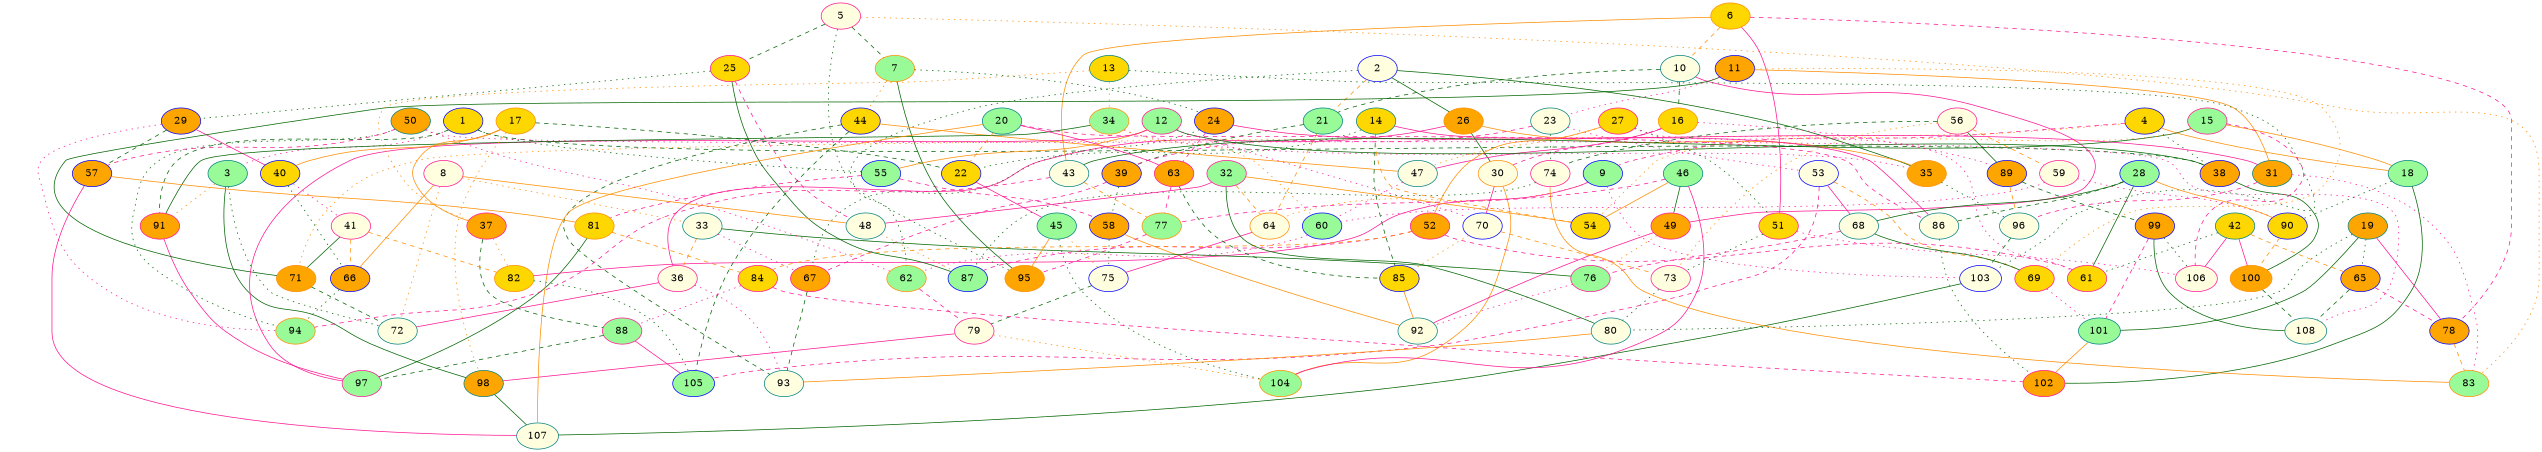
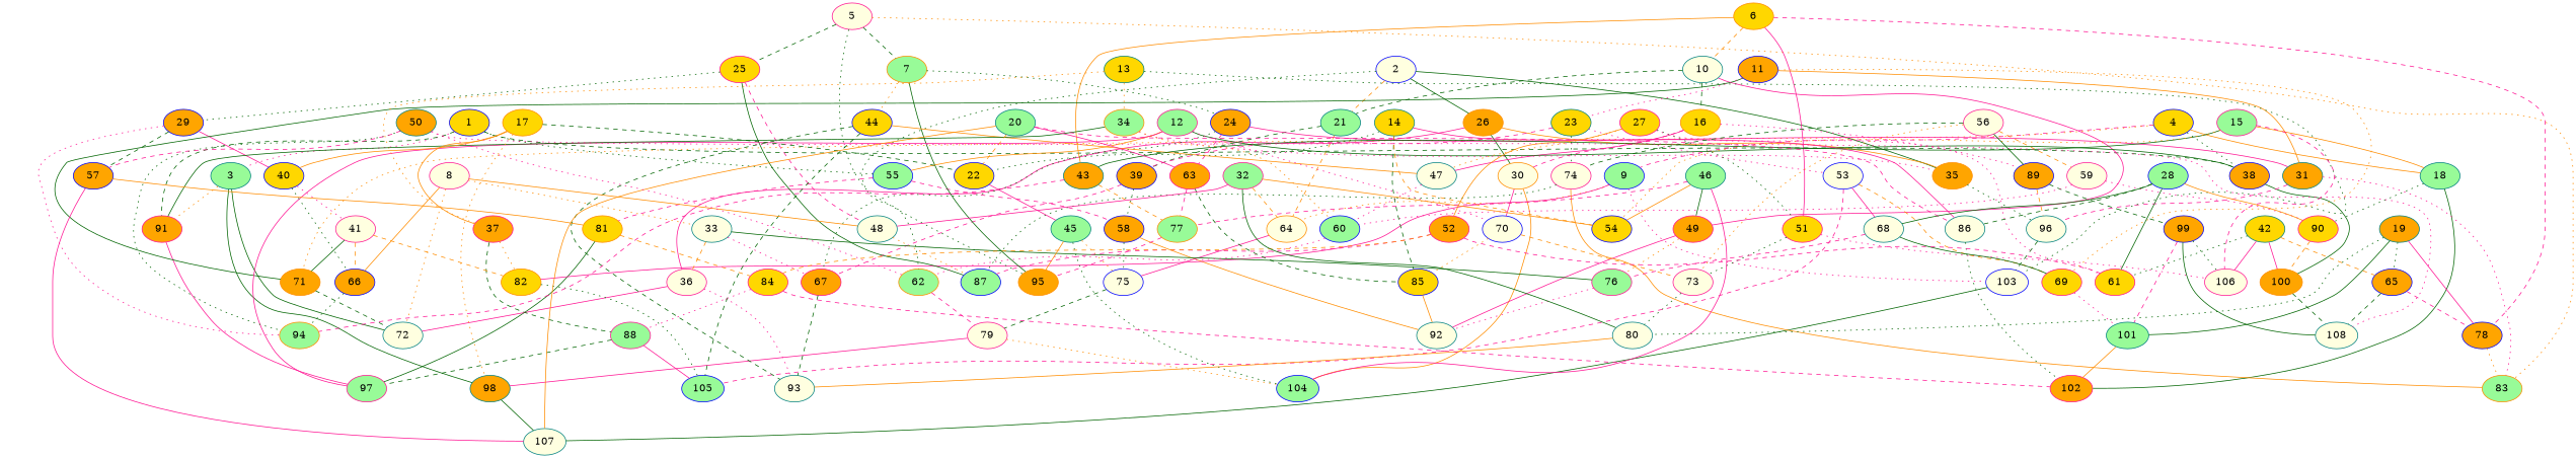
  graph {
    node [color=blue fillcolor=lightyellow style=filled]
    edge [color=darkgreen style=dotted]
    1 [fillcolor=gold]
    3 [color=teal fillcolor=palegreen]
    38 [fillcolor=orange]
    55 [fillcolor=palegreen]
    91 [color=deeppink fillcolor=orange]
    72 [color=teal]
    98 [color=teal fillcolor=orange]
    100 [color=darkorange fillcolor=orange]
    58 [fillcolor=orange]
    81 [color=darkorange fillcolor=gold]
    97 [color=deeppink fillcolor=palegreen]
    2
    21 [color=teal fillcolor=palegreen]
    26 [color=darkorange fillcolor=orange]
    35 [color=darkorange fillcolor=orange]
    62 [color=darkorange fillcolor=palegreen]
    64 [color=darkorange]
    39 [fillcolor=orange]
    30 [color=darkorange]
    36 [color=deeppink]
    96 [color=teal]
    79 [color=deeppink]
    107 [color=teal]
    4 [fillcolor=gold]
    9 [fillcolor=palegreen]
    18 [color=teal fillcolor=palegreen]
    71 [color=darkorange fillcolor=orange]
    82 [color=darkorange fillcolor=gold]
    103
-   90 [fillcolor=gold]
+   90 [color=deeppink fillcolor=gold]
    102 [color=deeppink fillcolor=orange]
    5 [color=deeppink]
    7 [color=darkorange fillcolor=palegreen]
    25 [color=deeppink fillcolor=gold]
    83 [color=darkorange fillcolor=palegreen]
    95 [color=darkorange fillcolor=orange]
    24 [fillcolor=orange]
    44 [fillcolor=gold]
    48 [color=teal]
    29 [fillcolor=orange]
    87 [fillcolor=palegreen]
    6 [color=darkorange fillcolor=gold]
    10 [color=teal]
-   43 [color=teal]
+   43 [color=teal fillcolor=orange]
    51 [color=deeppink fillcolor=gold]
    78 [fillcolor=orange]
    16 [color=darkorange fillcolor=gold]
    49 [color=deeppink fillcolor=orange]
    94 [color=darkorange fillcolor=palegreen]
    77 [color=darkorange fillcolor=palegreen]
    106 [color=deeppink]
    73 [color=deeppink]
    31 [color=teal fillcolor=orange]
    63 [color=deeppink fillcolor=orange]
    67 [color=deeppink fillcolor=orange]
    47 [color=teal]
    93 [color=teal]
    105 [fillcolor=palegreen]
    8 [color=deeppink]
    33 [color=teal]
    66 [fillcolor=orange]
    76 [color=deeppink fillcolor=palegreen]
    75
    89 [fillcolor=orange]
    92 [color=teal]
    11 [fillcolor=orange]
-   23 [color=teal]
+   23 [color=teal fillcolor=gold]
    69 [color=deeppink fillcolor=gold]
    53
    74 [color=deeppink]
    101 [color=teal fillcolor=palegreen]
    12 [color=deeppink fillcolor=palegreen]
    70
    85 [fillcolor=gold]
    13 [color=teal fillcolor=gold]
    34 [color=darkorange fillcolor=palegreen]
    37 [color=deeppink fillcolor=orange]
    60 [fillcolor=palegreen]
    88 [color=deeppink fillcolor=palegreen]
    59 [color=deeppink]
    14 [color=teal fillcolor=gold]
    22 [fillcolor=gold]
    54 [fillcolor=gold]
    86 [color=teal]
    45 [color=teal fillcolor=palegreen]
    15 [color=deeppink fillcolor=palegreen]
-   104 [color=darkorange fillcolor=palegreen]
+   104 [fillcolor=palegreen]
    99 [fillcolor=orange]
    17 [color=darkorange fillcolor=gold]
    40 [fillcolor=gold]
    41 [color=deeppink]
    19 [color=teal fillcolor=orange]
    65 [fillcolor=orange]
    80 [color=teal]
    108 [color=teal]
    20 [color=teal fillcolor=palegreen]
    68 [color=teal]
    57 [fillcolor=orange]
    27 [color=deeppink fillcolor=gold]
    52 [color=deeppink fillcolor=orange]
    61 [color=deeppink fillcolor=gold]
    84 [color=deeppink fillcolor=gold]
    28 [fillcolor=palegreen]
    32 [color=deeppink fillcolor=palegreen]
    42 [color=teal fillcolor=gold]
    46 [color=teal fillcolor=palegreen]
    50 [color=teal fillcolor=orange]
    56 [color=deeppink]
    1 -- 3 [color=deeppink]
    1 -- 38 [style=dashed]
    1 -- 55
    1 -- 91 [style=dashed]
    3 -- 91 [color=darkorange]
-   3 -- 72
+   3 -- 72 [style=solid]
    3 -- 98 [style=solid]
    38 -- 100 [style=solid]
    55 -- 58 [color=deeppink style=dashed]
    55 -- 81 [color=deeppink style=dashed]
    91 -- 97 [color=deeppink style=solid]
    98 -- 107 [style=solid]
    100 -- 108 [style=dashed]
    58 -- 75
    58 -- 92 [color=darkorange style=solid]
    81 -- 97 [style=solid]
    81 -- 84 [color=darkorange style=dashed]
    2 -- 21 [color=darkorange style=dashed]
    2 -- 26 [style=solid]
    2 -- 35 [style=solid]
    2 -- 62
    21 -- 64 [color=darkorange style=dashed]
    21 -- 39 [style=dashed]
    26 -- 35 [color=darkorange style=solid]
    26 -- 30 [style=solid]
    26 -- 36 [color=deeppink style=solid]
    35 -- 96
    62 -- 79 [color=deeppink style=dashed]
    64 -- 75 [color=deeppink style=solid]
    39 -- 58
    39 -- 67 [color=deeppink style=dashed]
    30 -- 70 [color=deeppink style=solid]
    30 -- 104 [color=darkorange style=solid]
    36 -- 72 [color=deeppink style=solid]
    36 -- 93 [color=deeppink]
    96 -- 103 [style=dashed]
    79 -- 98 [color=deeppink style=solid]
    79 -- 104 [color=darkorange]
    4 -- 38
    4 -- 9 [color=deeppink style=dashed]
    4 -- 18 [color=darkorange style=solid]
    4 -- 71 [color=darkorange]
    9 -- 64 [color=darkorange]
    9 -- 82 [color=deeppink style=solid]
    9 -- 103 [color=deeppink]
    18 -- 90
    18 -- 102 [style=solid]
    71 -- 72 [style=dashed]
    82 -- 105
    103 -- 107 [style=solid]
    90 -- 100 [color=darkorange style=dashed]
    5 -- 7 [style=dashed]
    5 -- 25 [style=dashed]
    5 -- 83 [color=darkorange]
    5 -- 95
    7 -- 95 [style=solid]
    7 -- 24
    7 -- 44 [color=darkorange]
    25 -- 48 [color=deeppink style=dashed]
    25 -- 29
    25 -- 87 [style=solid]
    24 -- 31 [color=deeppink style=solid]
    24 -- 63 [color=deeppink style=dashed]
    24 -- 67
    44 -- 47 [color=darkorange style=solid]
    44 -- 93 [style=dashed]
    44 -- 105 [style=dashed]
    48 -- 87 [color=darkorange]
    29 -- 94 [color=deeppink]
    29 -- 40 [color=deeppink style=solid]
    29 -- 57 [style=dashed]
    6 -- 10 [color=darkorange style=dashed]
    6 -- 43 [color=darkorange style=solid]
    6 -- 51 [color=deeppink style=solid]
    6 -- 78 [color=deeppink style=dashed]
    10 -- 21 [style=dashed]
    10 -- 16 [style=dashed]
    10 -- 49 [color=deeppink style=solid]
    43 -- 94 [color=deeppink style=dashed]
    43 -- 77 [color=darkorange style=dashed]
    51 -- 106 [color=deeppink]
    51 -- 73
-   78 -- 83 [color=darkorange style=dashed]
+   78 -- 83 [color=darkorange]
    16 -- 30 [color=deeppink style=dashed]
    16 -- 47 [color=deeppink style=solid]
    16 -- 89 [color=deeppink]
    49 -- 76 [color=darkorange]
    49 -- 92 [color=deeppink style=solid]
    77 -- 95 [color=deeppink style=dashed]
    73 -- 80
    31 -- 96 [color=deeppink style=dashed]
    31 -- 83 [color=deeppink]
    63 -- 77 [color=deeppink style=dashed]
    63 -- 85 [style=dashed]
    67 -- 93 [style=dashed]
    47 -- 60 [color=deeppink]
    8 -- 72 [color=darkorange]
    8 -- 48 [color=darkorange style=solid]
    8 -- 33 [color=darkorange]
    8 -- 66 [color=darkorange style=solid]
    33 -- 36 [color=darkorange style=dashed]
    33 -- 67 [color=deeppink]
    33 -- 76 [style=solid]
    66 -- 94
    76 -- 92 [color=deeppink]
    75 -- 79 [style=dashed]
    89 -- 96 [color=darkorange style=dashed]
    89 -- 99 [style=dashed]
    11 -- 71 [style=solid]
    11 -- 31 [color=darkorange style=solid]
    11 -- 23 [color=deeppink]
    11 -- 69 [color=darkorange]
    23 -- 39 [color=deeppink style=dashed]
    23 -- 53 [color=deeppink]
    23 -- 74
    69 -- 101 [color=deeppink]
    53 -- 105 [color=deeppink style=dashed]
    53 -- 69 [color=darkorange style=dashed]
    53 -- 68 [color=deeppink style=solid]
    74 -- 83 [color=darkorange style=solid]
    74 -- 87
    101 -- 102 [color=darkorange style=solid]
    12 -- 38 [style=solid]
    12 -- 55 [color=darkorange style=solid]
    12 -- 97 [color=deeppink style=solid]
    12 -- 70 [color=deeppink]
    70 -- 73 [color=darkorange style=dashed]
    70 -- 85 [color=darkorange]
    85 -- 92 [color=darkorange style=solid]
    13 -- 103
    13 -- 34 [color=darkorange]
    13 -- 37 [color=darkorange]
    34 -- 91 [style=solid]
    34 -- 35 [color=deeppink]
    34 -- 60 [color=darkorange]
    37 -- 82 [color=darkorange]
    37 -- 88 [style=dashed]
    60 -- 62 [color=deeppink]
    88 -- 97 [style=dashed]
    88 -- 105 [color=deeppink style=solid]
    59 -- 90 [color=deeppink]
    59 -- 60 [color=deeppink]
    14 -- 85 [style=dashed]
    14 -- 22
    14 -- 54 [color=darkorange style=dashed]
    14 -- 86 [color=deeppink style=solid]
    22 -- 45 [color=deeppink style=solid]
    86 -- 102
    45 -- 95 [color=darkorange style=solid]
    45 -- 75 [color=darkorange]
    45 -- 104
    15 -- 18 [color=darkorange style=solid]
    15 -- 43 [style=solid]
    15 -- 106 [color=deeppink style=dashed]
    15 -- 54 [color=darkorange]
    99 -- 106
    99 -- 101 [color=deeppink style=dashed]
    99 -- 108 [style=solid]
    17 -- 98 [color=darkorange]
    17 -- 37 [color=darkorange style=solid]
    17 -- 22 [style=dashed]
    17 -- 40 [color=darkorange style=solid]
    40 -- 66
    40 -- 41 [color=deeppink]
    41 -- 71 [style=solid]
    41 -- 82 [color=darkorange style=dashed]
    41 -- 66 [color=darkorange style=dashed]
    19 -- 78 [color=deeppink style=solid]
    19 -- 101 [style=solid]
    19 -- 65
    19 -- 80
    65 -- 78 [color=deeppink style=dashed]
    65 -- 108 [style=dashed]
    80 -- 93 [color=darkorange style=solid]
    20 -- 107 [color=darkorange style=solid]
    20 -- 63 [color=deeppink style=solid]
    20 -- 22 [color=darkorange style=dashed]
    20 -- 86 [color=deeppink style=dashed]
    68 -- 76 [color=deeppink style=dashed]
    68 -- 69 [style=solid]
    57 -- 81 [color=darkorange style=solid]
    57 -- 107 [color=deeppink style=solid]
    27 -- 51
    27 -- 47 [color=darkorange]
    27 -- 52 [color=darkorange style=solid]
    27 -- 61 [color=deeppink]
    52 -- 87 [color=deeppink style=dashed]
    52 -- 61 [color=deeppink style=dashed]
    52 -- 84 [color=darkorange style=dashed]
    84 -- 102 [color=deeppink style=dashed]
    84 -- 88 [color=deeppink]
    28 -- 90 [color=darkorange style=solid]
    28 -- 86 [style=dashed]
    28 -- 68 [style=solid]
    28 -- 61 [style=solid]
    32 -- 64 [color=darkorange style=dashed]
    32 -- 48 [color=deeppink style=solid]
    32 -- 54 [color=darkorange style=solid]
    32 -- 80 [style=solid]
    42 -- 100 [color=deeppink style=solid]
    42 -- 106 [color=deeppink style=solid]
    42 -- 65 [color=darkorange style=dashed]
    42 -- 61
    46 -- 49 [style=solid]
    46 -- 77 [color=deeppink style=dashed]
    46 -- 54 [color=darkorange style=solid]
    46 -- 104 [color=deeppink style=solid]
    50 -- 62 [color=deeppink]
    50 -- 94
    50 -- 108 [color=deeppink]
    50 -- 57 [color=deeppink style=dashed]
    56 -- 73 [color=darkorange]
    56 -- 89 [style=solid]
    56 -- 74 [style=dashed]
    56 -- 59 [color=darkorange style=dashed]
  }
